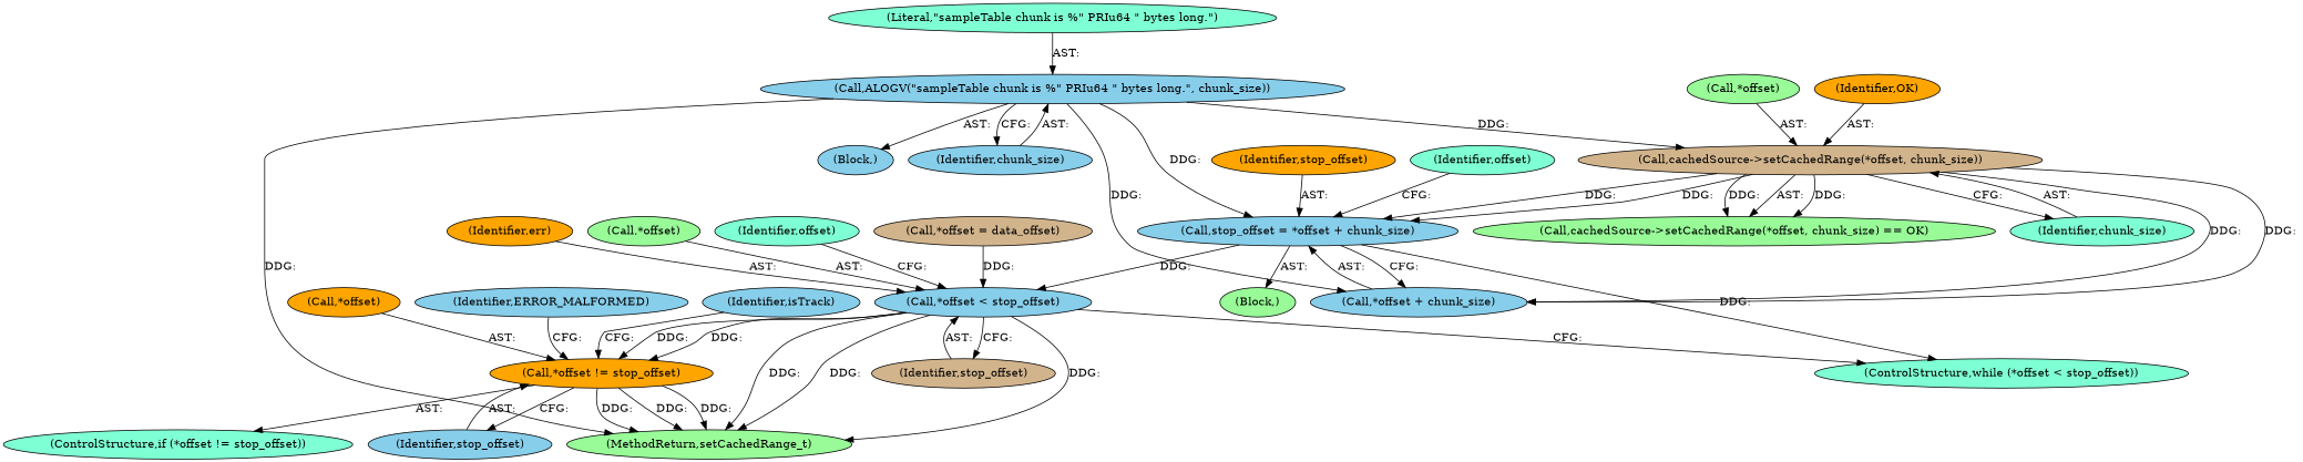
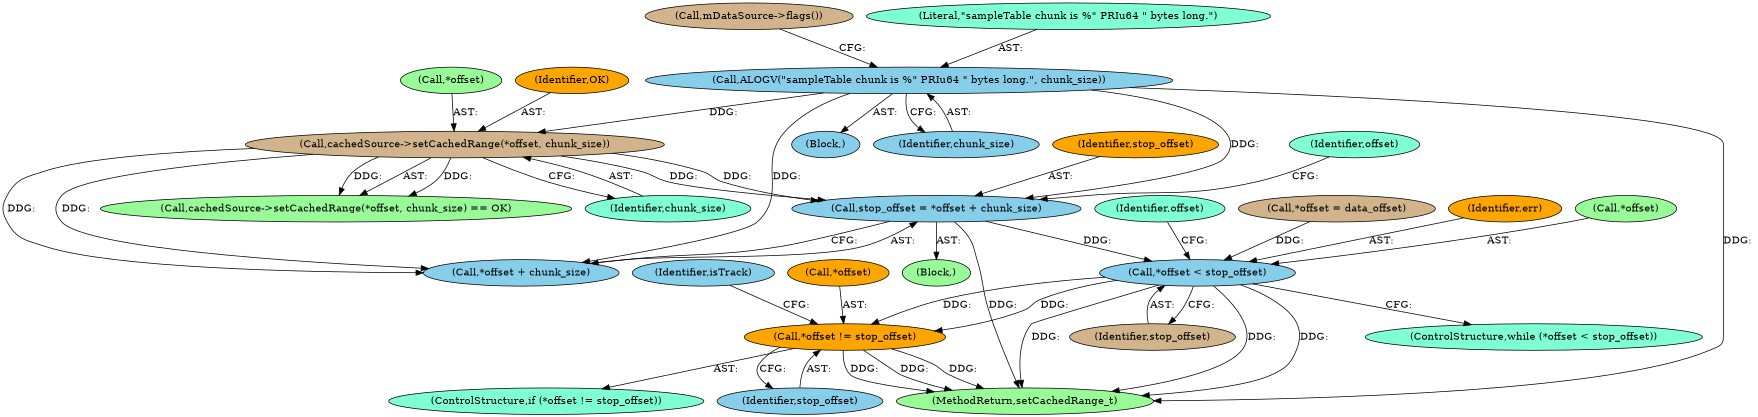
  digraph {
    node [fillcolor=skyblue style=filled]
    n1 [label="(Call,stop_offset = *offset + chunk_size)"]
    n2 [label="(Call,*offset < stop_offset)"]
    n3 [label="(Call,*offset + chunk_size)"]
    n4 [fillcolor=palegreen label="(MethodReturn,setCachedRange_t)"]
    n5 [fillcolor=palegreen label="(Block,)"]
    n6 [fillcolor=orange label="(Call,*offset != stop_offset)"]
    n7 [fillcolor=aquamarine label="(ControlStructure,while (*offset < stop_offset))"]
    n8 [fillcolor=tan label="(Identifier,stop_offset)"]
    n9 [fillcolor=tan label="(Call,cachedSource->setCachedRange(*offset, chunk_size))"]
    n10 [fillcolor=palegreen label="(Call,cachedSource->setCachedRange(*offset, chunk_size) == OK)"]
    n11 [fillcolor=aquamarine label="(Identifier,chunk_size)"]
    n12 [label="(Call,ALOGV(\"sampleTable chunk is %\" PRIu64 \" bytes long.\", chunk_size))"]
    n13 [label="(Block,)"]
    n14 [label="(Identifier,chunk_size)"]
    n15 [fillcolor=aquamarine label="(ControlStructure,if (*offset != stop_offset))"]
    n16 [label="(Identifier,stop_offset)"]
    n17 [fillcolor=orange label="(Identifier,err)"]
    n18 [fillcolor=orange label="(Call,*offset)"]
-   n19 [label="(Identifier,ERROR_MALFORMED)"]
    n20 [fillcolor=palegreen label="(Call,*offset)"]
+   n21 [fillcolor=tan label="(Call,mDataSource->flags())"]
    n22 [fillcolor=aquamarine label="(Identifier,offset)"]
    n23 [fillcolor=palegreen label="(Call,*offset)"]
    n24 [fillcolor=orange label="(Identifier,stop_offset)"]
    n25 [fillcolor=orange label="(Identifier,OK)"]
    n26 [fillcolor=aquamarine label="(Literal,\"sampleTable chunk is %\" PRIu64 \" bytes long.\")"]
    n27 [label="(Identifier,isTrack)"]
    n28 [fillcolor=tan label="(Call,*offset = data_offset)"]
    n29 [fillcolor=aquamarine label="(Identifier,offset)"]
    n1 -> n2 [label="DDG: "]
    n1 -> n3 [label="CFG: "]
-   n1 -> n7 [label="DDG: "]
+   n1 -> n4 [label="DDG: "]
    n1 -> n5 [label="AST: "]
    n2 -> n4 [label="DDG: "]
    n2 -> n4 [label="DDG: "]
    n2 -> n4 [label="DDG: "]
    n2 -> n6 [label="DDG: "]
    n2 -> n6 [label="DDG: "]
    n2 -> n7 [label="CFG: "]
    n2 -> n8 [label="CFG: "]
    n3 -> n1 [label="AST: "]
    n6 -> n4 [label="DDG: "]
    n6 -> n4 [label="DDG: "]
    n6 -> n4 [label="DDG: "]
    n6 -> n15 [label="AST: "]
    n6 -> n16 [label="CFG: "]
    n8 -> n2 [label="AST: "]
    n9 -> n1 [label="DDG: "]
    n9 -> n1 [label="DDG: "]
    n9 -> n3 [label="DDG: "]
    n9 -> n3 [label="DDG: "]
    n9 -> n10 [label="AST: "]
    n9 -> n10 [label="DDG: "]
    n9 -> n10 [label="DDG: "]
    n9 -> n11 [label="CFG: "]
    n11 -> n9 [label="AST: "]
    n12 -> n1 [label="DDG: "]
    n12 -> n3 [label="DDG: "]
    n12 -> n4 [label="DDG: "]
    n12 -> n9 [label="DDG: "]
    n12 -> n13 [label="AST: "]
    n12 -> n14 [label="CFG: "]
    n14 -> n12 [label="AST: "]
    n16 -> n6 [label="AST: "]
    n17 -> n2 [label="AST: "]
    n18 -> n6 [label="AST: "]
-   n19 -> n6 [label="CFG: "]
    n20 -> n2 [label="AST: "]
+   n21 -> n12 [label="CFG: "]
    n22 -> n2 [label="CFG: "]
    n23 -> n9 [label="AST: "]
    n24 -> n1 [label="AST: "]
    n25 -> n9 [label="AST: "]
    n26 -> n12 [label="AST: "]
    n27 -> n6 [label="CFG: "]
    n28 -> n2 [label="DDG: "]
    n29 -> n1 [label="CFG: "]
  }
